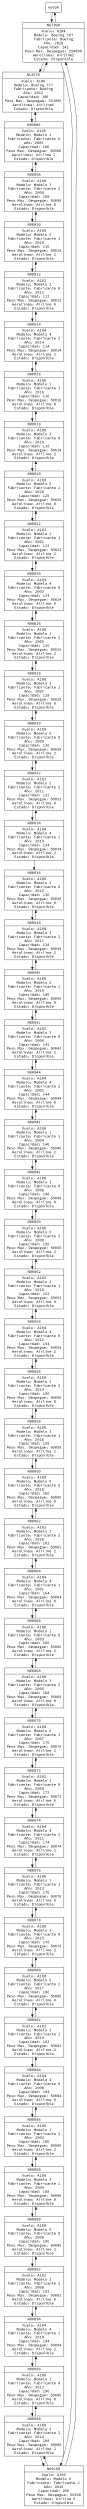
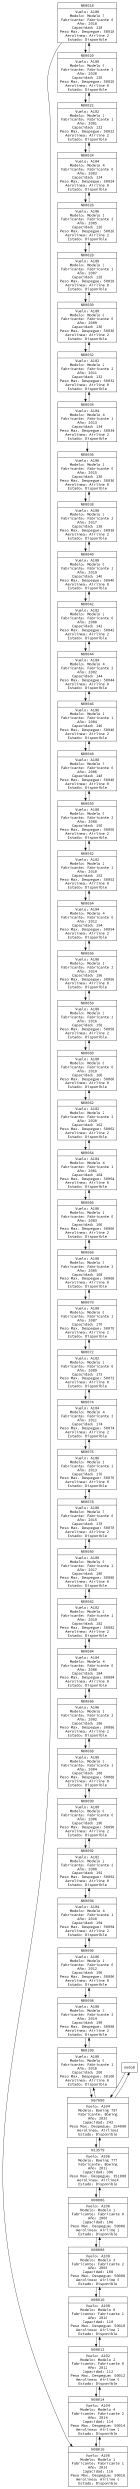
  digraph {
    fontname="Source Code Pro"
    node [fontname="Source Code Pro" shape=record]
    edge [fontname="Source Code Pro"]
    n1 [label="{{N67890}|{Vuelo: A104\nModelo: Boeing 787\nFabricante: Boeing\nAño: 2020\nCapacidad: 242\nPeso Max. Despegue: 254000\nAerolinea: AirlineZ\nEstado: Disponible}}"]
    n2 [label="{{N13579}|{Vuelo: A106\nModelo: Boeing 777\nFabricante: Boeing\nAño: 2012\nCapacidad: 396\nPeso Max. Despegue: 351000\nAerolinea: AirlineX\nEstado: Disponible}}"]
    n3 [label="{{N00100}|{Vuelo: A100\nModelo: Modelo 0\nFabricante: Fabricante 1\nAño: 2016\nCapacidad: 200\nPeso Max. Despegue: 50100\nAerolinea: Airline 0\nEstado: Disponible}}"]
    nodo0
    n5 [label="{{N00006}|{Vuelo: A106\nModelo: Modelo 1\nFabricante: Fabricante 0\nAño: 2006\nCapacidad: 106\nPeso Max. Despegue: 50006\nAerolinea: Airline 2\nEstado: Disponible}}"]
    n6 [label="{{N00098}|{Vuelo: A108\nModelo: Modelo 3\nFabricante: Fabricante 2\nAño: 2014\nCapacidad: 198\nPeso Max. Despegue: 50098\nAerolinea: Airline 2\nEstado: Disponible}}"]
    n7 [label="{{N00008}|{Vuelo: A108\nModelo: Modelo 3\nFabricante: Fabricante 2\nAño: 2008\nCapacidad: 108\nPeso Max. Despegue: 50008\nAerolinea: Airline 0\nEstado: Disponible}}"]
    n8 [label="{{N00010}|{Vuelo: A100\nModelo: Modelo 0\nFabricante: Fabricante 1\nAño: 2010\nCapacidad: 110\nPeso Max. Despegue: 50010\nAerolinea: Airline 2\nEstado: Disponible}}"]
    n9 [label="{{N00012}|{Vuelo: A102\nModelo: Modelo 2\nFabricante: Fabricante 0\nAño: 2012\nCapacidad: 112\nPeso Max. Despegue: 50012\nAerolinea: Airline 0\nEstado: Disponible}}"]
    n10 [label="{{N00014}|{Vuelo: A104\nModelo: Modelo 4\nFabricante: Fabricante 2\nAño: 2014\nCapacidad: 114\nPeso Max. Despegue: 50014\nAerolinea: Airline 2\nEstado: Disponible}}"]
    n11 [label="{{N00016}|{Vuelo: A106\nModelo: Modelo 1\nFabricante: Fabricante 1\nAño: 2016\nCapacidad: 116\nPeso Max. Despegue: 50016\nAerolinea: Airline 0\nEstado: Disponible}}"]
    n12 [label="{{N00018}|{Vuelo: A108\nModelo: Modelo 3\nFabricante: Fabricante 0\nAño: 2018\nCapacidad: 118\nPeso Max. Despegue: 50018\nAerolinea: Airline 2\nEstado: Disponible}}"]
    n13 [label="{{N00020}|{Vuelo: A100\nModelo: Modelo 0\nFabricante: Fabricante 2\nAño: 2020\nCapacidad: 120\nPeso Max. Despegue: 50020\nAerolinea: Airline 0\nEstado: Disponible}}"]
    n14 [label="{{N00022}|{Vuelo: A102\nModelo: Modelo 2\nFabricante: Fabricante 1\nAño: 2001\nCapacidad: 122\nPeso Max. Despegue: 50022\nAerolinea: Airline 2\nEstado: Disponible}}"]
    n15 [label="{{N00024}|{Vuelo: A104\nModelo: Modelo 4\nFabricante: Fabricante 0\nAño: 2003\nCapacidad: 124\nPeso Max. Despegue: 50024\nAerolinea: Airline 0\nEstado: Disponible}}"]
    n16 [label="{{N00026}|{Vuelo: A106\nModelo: Modelo 1\nFabricante: Fabricante 2\nAño: 2005\nCapacidad: 126\nPeso Max. Despegue: 50026\nAerolinea: Airline 2\nEstado: Disponible}}"]
    n17 [label="{{N00028}|{Vuelo: A108\nModelo: Modelo 3\nFabricante: Fabricante 1\nAño: 2007\nCapacidad: 128\nPeso Max. Despegue: 50028\nAerolinea: Airline 0\nEstado: Disponible}}"]
    n18 [label="{{N00030}|{Vuelo: A100\nModelo: Modelo 0\nFabricante: Fabricante 0\nAño: 2009\nCapacidad: 130\nPeso Max. Despegue: 50030\nAerolinea: Airline 2\nEstado: Disponible}}"]
    n19 [label="{{N00032}|{Vuelo: A102\nModelo: Modelo 2\nFabricante: Fabricante 2\nAño: 2011\nCapacidad: 132\nPeso Max. Despegue: 50032\nAerolinea: Airline 0\nEstado: Disponible}}"]
    n20 [label="{{N00034}|{Vuelo: A104\nModelo: Modelo 4\nFabricante: Fabricante 1\nAño: 2013\nCapacidad: 134\nPeso Max. Despegue: 50034\nAerolinea: Airline 2\nEstado: Disponible}}"]
    n21 [label="{{N00036}|{Vuelo: A106\nModelo: Modelo 1\nFabricante: Fabricante 0\nAño: 2015\nCapacidad: 136\nPeso Max. Despegue: 50036\nAerolinea: Airline 0\nEstado: Disponible}}"]
    n22 [label="{{N00038}|{Vuelo: A108\nModelo: Modelo 3\nFabricante: Fabricante 2\nAño: 2017\nCapacidad: 138\nPeso Max. Despegue: 50038\nAerolinea: Airline 2\nEstado: Disponible}}"]
    n23 [label="{{N00040}|{Vuelo: A100\nModelo: Modelo 0\nFabricante: Fabricante 1\nAño: 2019\nCapacidad: 140\nPeso Max. Despegue: 50040\nAerolinea: Airline 0\nEstado: Disponible}}"]
    n24 [label="{{N00042}|{Vuelo: A102\nModelo: Modelo 2\nFabricante: Fabricante 0\nAño: 2000\nCapacidad: 142\nPeso Max. Despegue: 50042\nAerolinea: Airline 2\nEstado: Disponible}}"]
    n25 [label="{{N00044}|{Vuelo: A104\nModelo: Modelo 4\nFabricante: Fabricante 2\nAño: 2002\nCapacidad: 144\nPeso Max. Despegue: 50044\nAerolinea: Airline 0\nEstado: Disponible}}"]
    n26 [label="{{N00046}|{Vuelo: A106\nModelo: Modelo 1\nFabricante: Fabricante 1\nAño: 2004\nCapacidad: 146\nPeso Max. Despegue: 50046\nAerolinea: Airline 2\nEstado: Disponible}}"]
    n27 [label="{{N00048}|{Vuelo: A108\nModelo: Modelo 3\nFabricante: Fabricante 0\nAño: 2006\nCapacidad: 148\nPeso Max. Despegue: 50048\nAerolinea: Airline 0\nEstado: Disponible}}"]
    n28 [label="{{N00050}|{Vuelo: A100\nModelo: Modelo 0\nFabricante: Fabricante 2\nAño: 2008\nCapacidad: 150\nPeso Max. Despegue: 50050\nAerolinea: Airline 2\nEstado: Disponible}}"]
    n29 [label="{{N00052}|{Vuelo: A102\nModelo: Modelo 2\nFabricante: Fabricante 1\nAño: 2010\nCapacidad: 152\nPeso Max. Despegue: 50052\nAerolinea: Airline 0\nEstado: Disponible}}"]
    n30 [label="{{N00054}|{Vuelo: A104\nModelo: Modelo 4\nFabricante: Fabricante 0\nAño: 2012\nCapacidad: 154\nPeso Max. Despegue: 50054\nAerolinea: Airline 2\nEstado: Disponible}}"]
    n31 [label="{{N00056}|{Vuelo: A106\nModelo: Modelo 1\nFabricante: Fabricante 2\nAño: 2014\nCapacidad: 156\nPeso Max. Despegue: 50056\nAerolinea: Airline 0\nEstado: Disponible}}"]
    n32 [label="{{N00058}|{Vuelo: A108\nModelo: Modelo 3\nFabricante: Fabricante 1\nAño: 2016\nCapacidad: 158\nPeso Max. Despegue: 50058\nAerolinea: Airline 2\nEstado: Disponible}}"]
    n33 [label="{{N00060}|{Vuelo: A100\nModelo: Modelo 0\nFabricante: Fabricante 0\nAño: 2018\nCapacidad: 160\nPeso Max. Despegue: 50060\nAerolinea: Airline 0\nEstado: Disponible}}"]
    n34 [label="{{N00062}|{Vuelo: A102\nModelo: Modelo 2\nFabricante: Fabricante 2\nAño: 2020\nCapacidad: 162\nPeso Max. Despegue: 50062\nAerolinea: Airline 2\nEstado: Disponible}}"]
    n35 [label="{{N00064}|{Vuelo: A104\nModelo: Modelo 4\nFabricante: Fabricante 1\nAño: 2001\nCapacidad: 164\nPeso Max. Despegue: 50064\nAerolinea: Airline 0\nEstado: Disponible}}"]
    n36 [label="{{N00066}|{Vuelo: A106\nModelo: Modelo 1\nFabricante: Fabricante 0\nAño: 2003\nCapacidad: 166\nPeso Max. Despegue: 50066\nAerolinea: Airline 2\nEstado: Disponible}}"]
    n37 [label="{{N00068}|{Vuelo: A108\nModelo: Modelo 3\nFabricante: Fabricante 2\nAño: 2005\nCapacidad: 168\nPeso Max. Despegue: 50068\nAerolinea: Airline 0\nEstado: Disponible}}"]
    n38 [label="{{N00070}|{Vuelo: A100\nModelo: Modelo 0\nFabricante: Fabricante 1\nAño: 2007\nCapacidad: 170\nPeso Max. Despegue: 50070\nAerolinea: Airline 2\nEstado: Disponible}}"]
    n39 [label="{{N00072}|{Vuelo: A102\nModelo: Modelo 2\nFabricante: Fabricante 0\nAño: 2009\nCapacidad: 172\nPeso Max. Despegue: 50072\nAerolinea: Airline 0\nEstado: Disponible}}"]
    n40 [label="{{N00074}|{Vuelo: A104\nModelo: Modelo 4\nFabricante: Fabricante 2\nAño: 2011\nCapacidad: 174\nPeso Max. Despegue: 50074\nAerolinea: Airline 2\nEstado: Disponible}}"]
    n41 [label="{{N00076}|{Vuelo: A106\nModelo: Modelo 1\nFabricante: Fabricante 1\nAño: 2013\nCapacidad: 176\nPeso Max. Despegue: 50076\nAerolinea: Airline 0\nEstado: Disponible}}"]
    n42 [label="{{N00078}|{Vuelo: A108\nModelo: Modelo 3\nFabricante: Fabricante 0\nAño: 2015\nCapacidad: 178\nPeso Max. Despegue: 50078\nAerolinea: Airline 2\nEstado: Disponible}}"]
    n43 [label="{{N00080}|{Vuelo: A100\nModelo: Modelo 0\nFabricante: Fabricante 2\nAño: 2017\nCapacidad: 180\nPeso Max. Despegue: 50080\nAerolinea: Airline 0\nEstado: Disponible}}"]
    n44 [label="{{N00082}|{Vuelo: A102\nModelo: Modelo 2\nFabricante: Fabricante 1\nAño: 2019\nCapacidad: 182\nPeso Max. Despegue: 50082\nAerolinea: Airline 2\nEstado: Disponible}}"]
    n45 [label="{{N00084}|{Vuelo: A104\nModelo: Modelo 4\nFabricante: Fabricante 0\nAño: 2000\nCapacidad: 184\nPeso Max. Despegue: 50084\nAerolinea: Airline 0\nEstado: Disponible}}"]
    n46 [label="{{N00086}|{Vuelo: A106\nModelo: Modelo 1\nFabricante: Fabricante 2\nAño: 2002\nCapacidad: 186\nPeso Max. Despegue: 50086\nAerolinea: Airline 2\nEstado: Disponible}}"]
    n47 [label="{{N00088}|{Vuelo: A108\nModelo: Modelo 3\nFabricante: Fabricante 1\nAño: 2004\nCapacidad: 188\nPeso Max. Despegue: 50088\nAerolinea: Airline 0\nEstado: Disponible}}"]
    n48 [label="{{N00090}|{Vuelo: A100\nModelo: Modelo 0\nFabricante: Fabricante 0\nAño: 2006\nCapacidad: 190\nPeso Max. Despegue: 50090\nAerolinea: Airline 2\nEstado: Disponible}}"]
    n49 [label="{{N00092}|{Vuelo: A102\nModelo: Modelo 2\nFabricante: Fabricante 2\nAño: 2008\nCapacidad: 192\nPeso Max. Despegue: 50092\nAerolinea: Airline 0\nEstado: Disponible}}"]
    n50 [label="{{N00094}|{Vuelo: A104\nModelo: Modelo 4\nFabricante: Fabricante 1\nAño: 2010\nCapacidad: 194\nPeso Max. Despegue: 50094\nAerolinea: Airline 2\nEstado: Disponible}}"]
    n51 [label="{{N00096}|{Vuelo: A106\nModelo: Modelo 1\nFabricante: Fabricante 0\nAño: 2012\nCapacidad: 196\nPeso Max. Despegue: 50096\nAerolinea: Airline 0\nEstado: Disponible}}"]
    n1 -> n2
    n1 -> n3 [constraint=false]
    n1 -> nodo0 [constraint=false]
    n2 -> n1 [constraint=false]
    n2 -> n5
    n3 -> n1
    n3 -> n6 [constraint=false]
    nodo0 -> n1 [constraint=true]
    n5 -> n2 [constraint=false]
    n5 -> n7
    n6 -> n3
    n6 -> n51 [constraint=false]
    n7 -> n5 [constraint=false]
    n7 -> n8
    n8 -> n7 [constraint=false]
    n8 -> n9
    n9 -> n8 [constraint=false]
    n9 -> n10
    n10 -> n9 [constraint=false]
    n10 -> n11
    n11 -> n10 [constraint=false]
-   n11 -> n12
    n12 -> n11 [constraint=false]
    n12 -> n13
    n13 -> n12 [constraint=false]
    n13 -> n14
    n14 -> n13 [constraint=false]
    n14 -> n15
    n15 -> n14 [constraint=false]
    n15 -> n16
    n16 -> n15 [constraint=false]
    n16 -> n17
    n17 -> n16 [constraint=false]
    n17 -> n18
    n18 -> n17 [constraint=false]
    n18 -> n19
    n19 -> n18 [constraint=false]
    n19 -> n20
    n20 -> n19 [constraint=false]
    n20 -> n21
    n21 -> n22
    n22 -> n21 [constraint=false]
    n22 -> n23
    n23 -> n22 [constraint=false]
    n23 -> n24
    n24 -> n23 [constraint=false]
    n24 -> n25
    n25 -> n24 [constraint=false]
    n25 -> n26
    n26 -> n25 [constraint=false]
    n26 -> n27
    n27 -> n26 [constraint=false]
    n27 -> n28
    n28 -> n27 [constraint=false]
    n28 -> n29
    n29 -> n28 [constraint=false]
    n29 -> n30
    n30 -> n29 [constraint=false]
    n30 -> n31
    n31 -> n30 [constraint=false]
    n31 -> n32
    n32 -> n31 [constraint=false]
    n32 -> n33
    n33 -> n32 [constraint=false]
    n33 -> n34
    n34 -> n33 [constraint=false]
    n34 -> n35
    n35 -> n34 [constraint=false]
    n35 -> n36
    n36 -> n35 [constraint=false]
    n36 -> n37
    n37 -> n36 [constraint=false]
    n37 -> n38
    n38 -> n37 [constraint=false]
    n38 -> n39
    n39 -> n38 [constraint=false]
    n39 -> n40
    n40 -> n39 [constraint=false]
    n40 -> n41
    n41 -> n40 [constraint=false]
    n41 -> n42
    n42 -> n41 [constraint=false]
    n42 -> n43
    n43 -> n42 [constraint=false]
    n43 -> n44
    n44 -> n43 [constraint=false]
    n44 -> n45
    n45 -> n44 [constraint=false]
    n45 -> n46
    n46 -> n45 [constraint=false]
    n46 -> n47
    n47 -> n46 [constraint=false]
    n47 -> n48
    n48 -> n47 [constraint=false]
    n48 -> n49
    n49 -> n48 [constraint=false]
    n49 -> n50
    n50 -> n49 [constraint=false]
    n50 -> n51
    n51 -> n6
    n51 -> n50 [constraint=false]
  }
